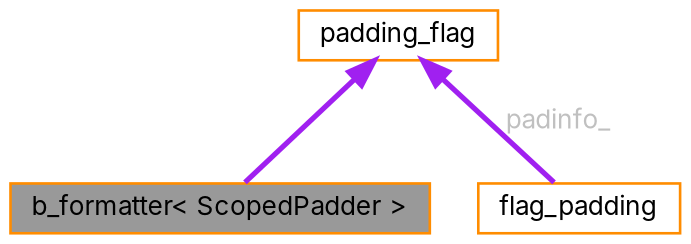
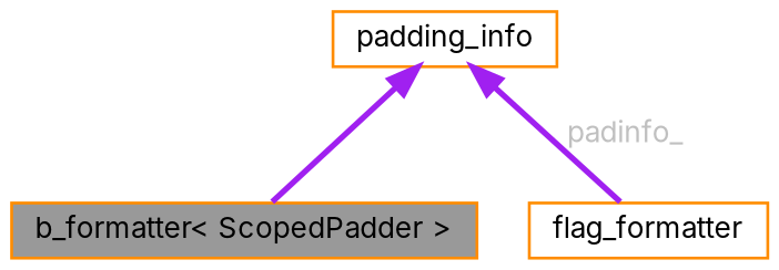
  digraph {
    fontname=Inter
    node [color=darkorange fillcolor=white fontname=Inter fontsize=10 shape=box style=filled]
    edge [color=purple dir=back fontname=Inter fontsize=10 labelfontname=Helvetica labelfontsize=10 style=bold]
    n1 [fillcolor=grey60 fontcolor=black height=0.2 label="b_formatter\< ScopedPadder \>" width=0.4]
-   n2 [height=0.2 label=flag_padding width=0.4]
-   n3 [height=0.2 label=padding_flag width=0.4]
+   n2 [height=0.2 label=flag_formatter width=0.4]
+   n3 [height=0.2 label=padding_info width=0.4]
    n3 -> n1
    n3 -> n2 [fontcolor=grey label=" padinfo_"]
  }
